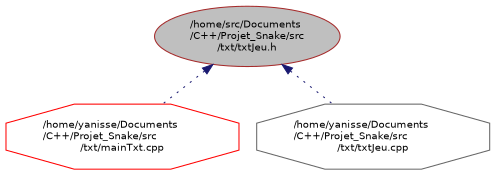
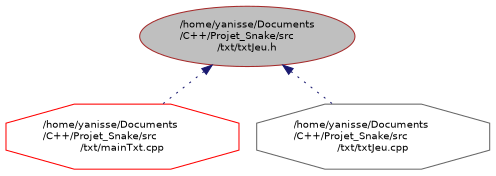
  digraph {
    node [fillcolor=white fontname=Helvetica fontsize=10 shape=octagon style=filled]
    edge [color=midnightblue dir=back fontname=Helvetica fontsize=10 labelfontname=Helvetica labelfontsize=10 style=dotted]
-   n1 [color=brown fillcolor=grey75 fontcolor=black height=0.2 label="/home/src/Documents\l/C++/Projet_Snake/src\l/txt/txtJeu.h" shape=ellipse width=0.4]
+   n1 [color=brown fillcolor=grey75 fontcolor=black height=0.2 label="/home/yanisse/Documents\l/C++/Projet_Snake/src\l/txt/txtJeu.h" shape=ellipse width=0.4]
    n2 [color=red height=0.2 label="/home/yanisse/Documents\l/C++/Projet_Snake/src\l/txt/mainTxt.cpp" width=0.4]
    n3 [color=gray40 height=0.2 label="/home/yanisse/Documents\l/C++/Projet_Snake/src\l/txt/txtJeu.cpp" width=0.4]
    n1 -> n2
    n1 -> n3
  }
